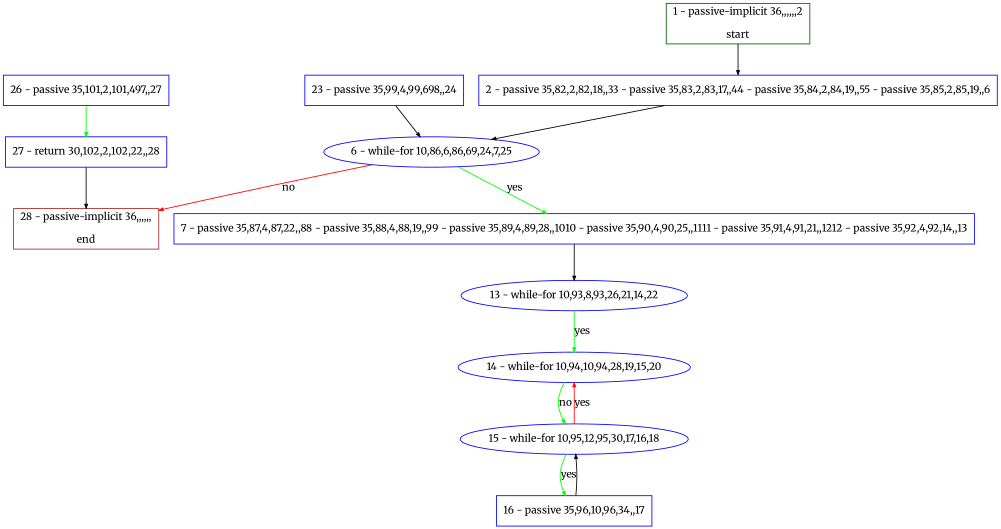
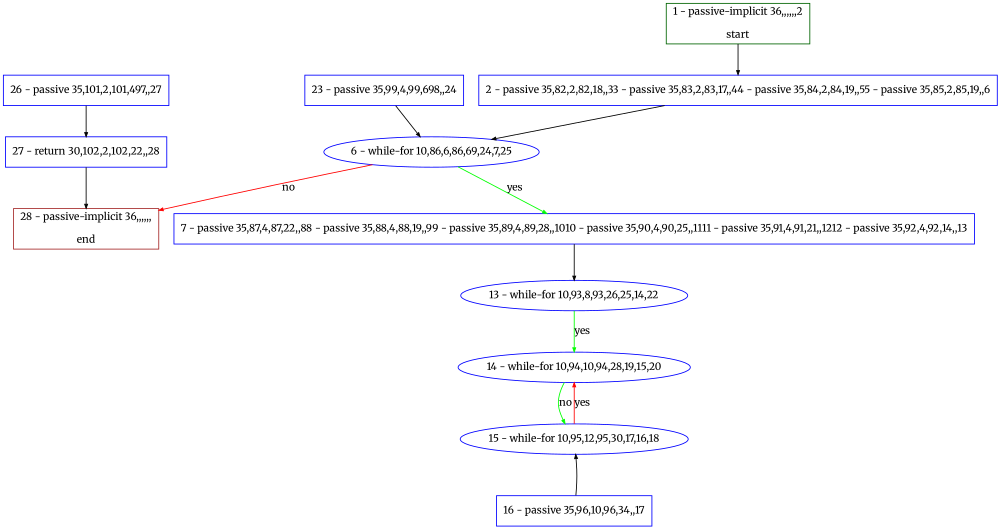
  digraph {
    bgcolor=white
    compound=true
    fillcolor="#FFFFCC"
    fontname=Merriweather
    fontsize=12
    pack=true
    packmode=clust
    style="rounded,filled"
    node [color="#0000ff" compound=true fillcolor="#ffffff" fixedsize=false fontname=Merriweather fontsize=12 node_initialized=no shape=box style=filled]
    edge [arrowhead=normal arrowsize=0.5 arrowtail=none color="#000000" compound=true dir=forward fontcolor=black fontname=Merriweather fontsize=12]
    n1 [label="2 - passive 35,82,2,82,18,,33 - passive 35,83,2,83,17,,44 - passive 35,84,2,84,19,,55 - passive 35,85,2,85,19,,6"]
    n2 [label="6 - while-for 10,86,6,86,69,24,7,25" shape=oval]
    n3 [label="7 - passive 35,87,4,87,22,,88 - passive 35,88,4,88,19,,99 - passive 35,89,4,89,28,,1010 - passive 35,90,4,90,25,,1111 - passive 35,91,4,91,21,,1212 - passive 35,92,4,92,14,,13"]
    n4 [color="#a52a2a" label="28 - passive-implicit 36,,,,,,\n\nend"]
    n5 [color="#006400" label="1 - passive-implicit 36,,,,,,2\n\nstart"]
-   n6 [label="13 - while-for 10,93,8,93,26,21,14,22" shape=oval]
+   n6 [label="13 - while-for 10,93,8,93,26,25,14,22" shape=oval]
    n7 [label="26 - passive 35,101,2,101,497,,27"]
    n8 [label="27 - return 30,102,2,102,22,,28"]
    n9 [label="14 - while-for 10,94,10,94,28,19,15,20" shape=oval]
    n10 [label="15 - while-for 10,95,12,95,30,17,16,18" shape=oval]
    n11 [label="23 - passive 35,99,4,99,698,,24"]
    n12 [label="16 - passive 35,96,10,96,34,,17"]
    n1 -> n2
    n2 -> n3 [color="#00ff00" label=yes]
    n2 -> n4 [color="#ff0000" label=no]
    n3 -> n6
    n5 -> n1
    n6 -> n9 [color="#00ff00" label=yes]
-   n7 -> n8 [color="#00ff00"]
+   n7 -> n8
    n8 -> n4
    n9 -> n10 [color="#00ff00" label=no]
    n10 -> n9 [color="#ff0000" label=yes]
-   n10 -> n12 [color="#00ff00" label=yes]
    n11 -> n2
    n12 -> n10
  }
